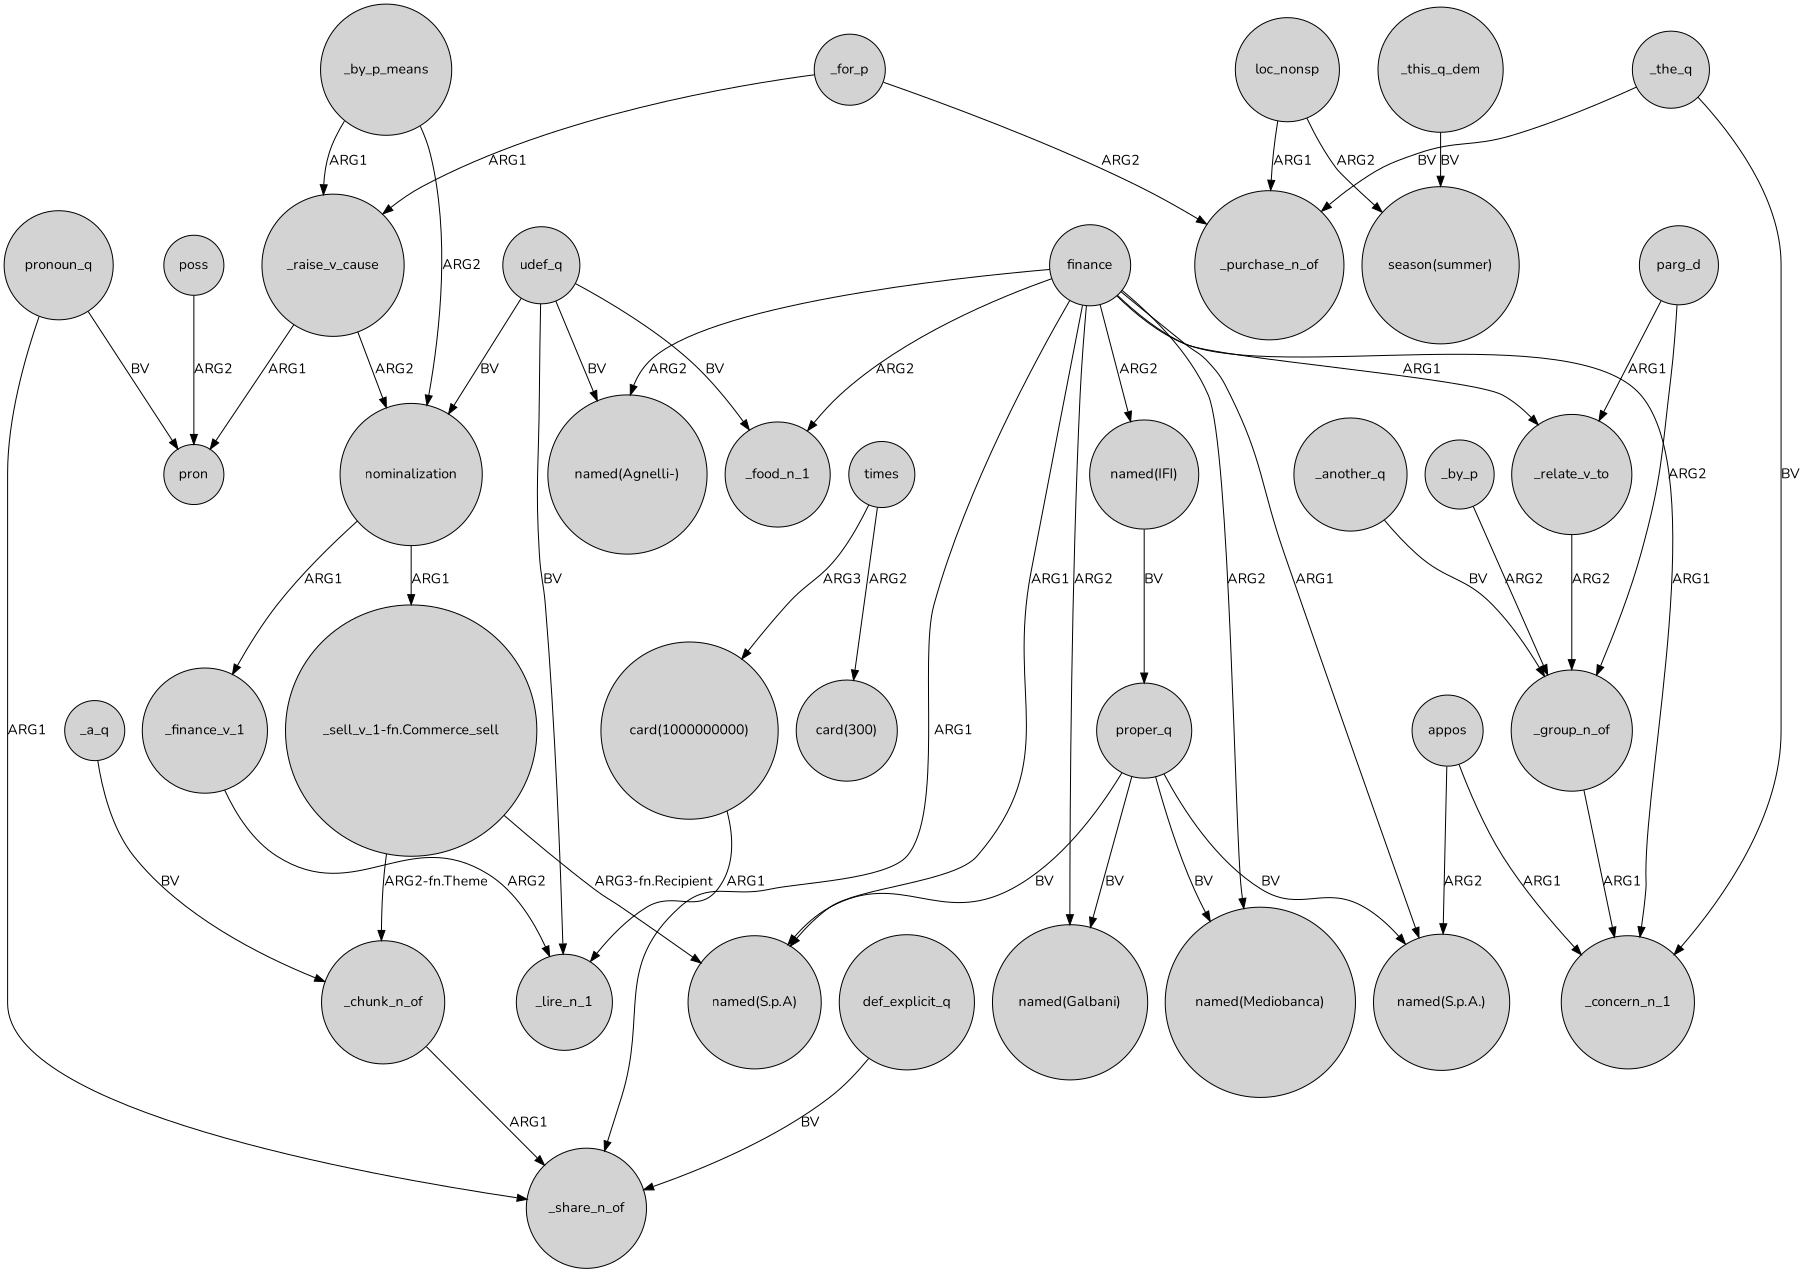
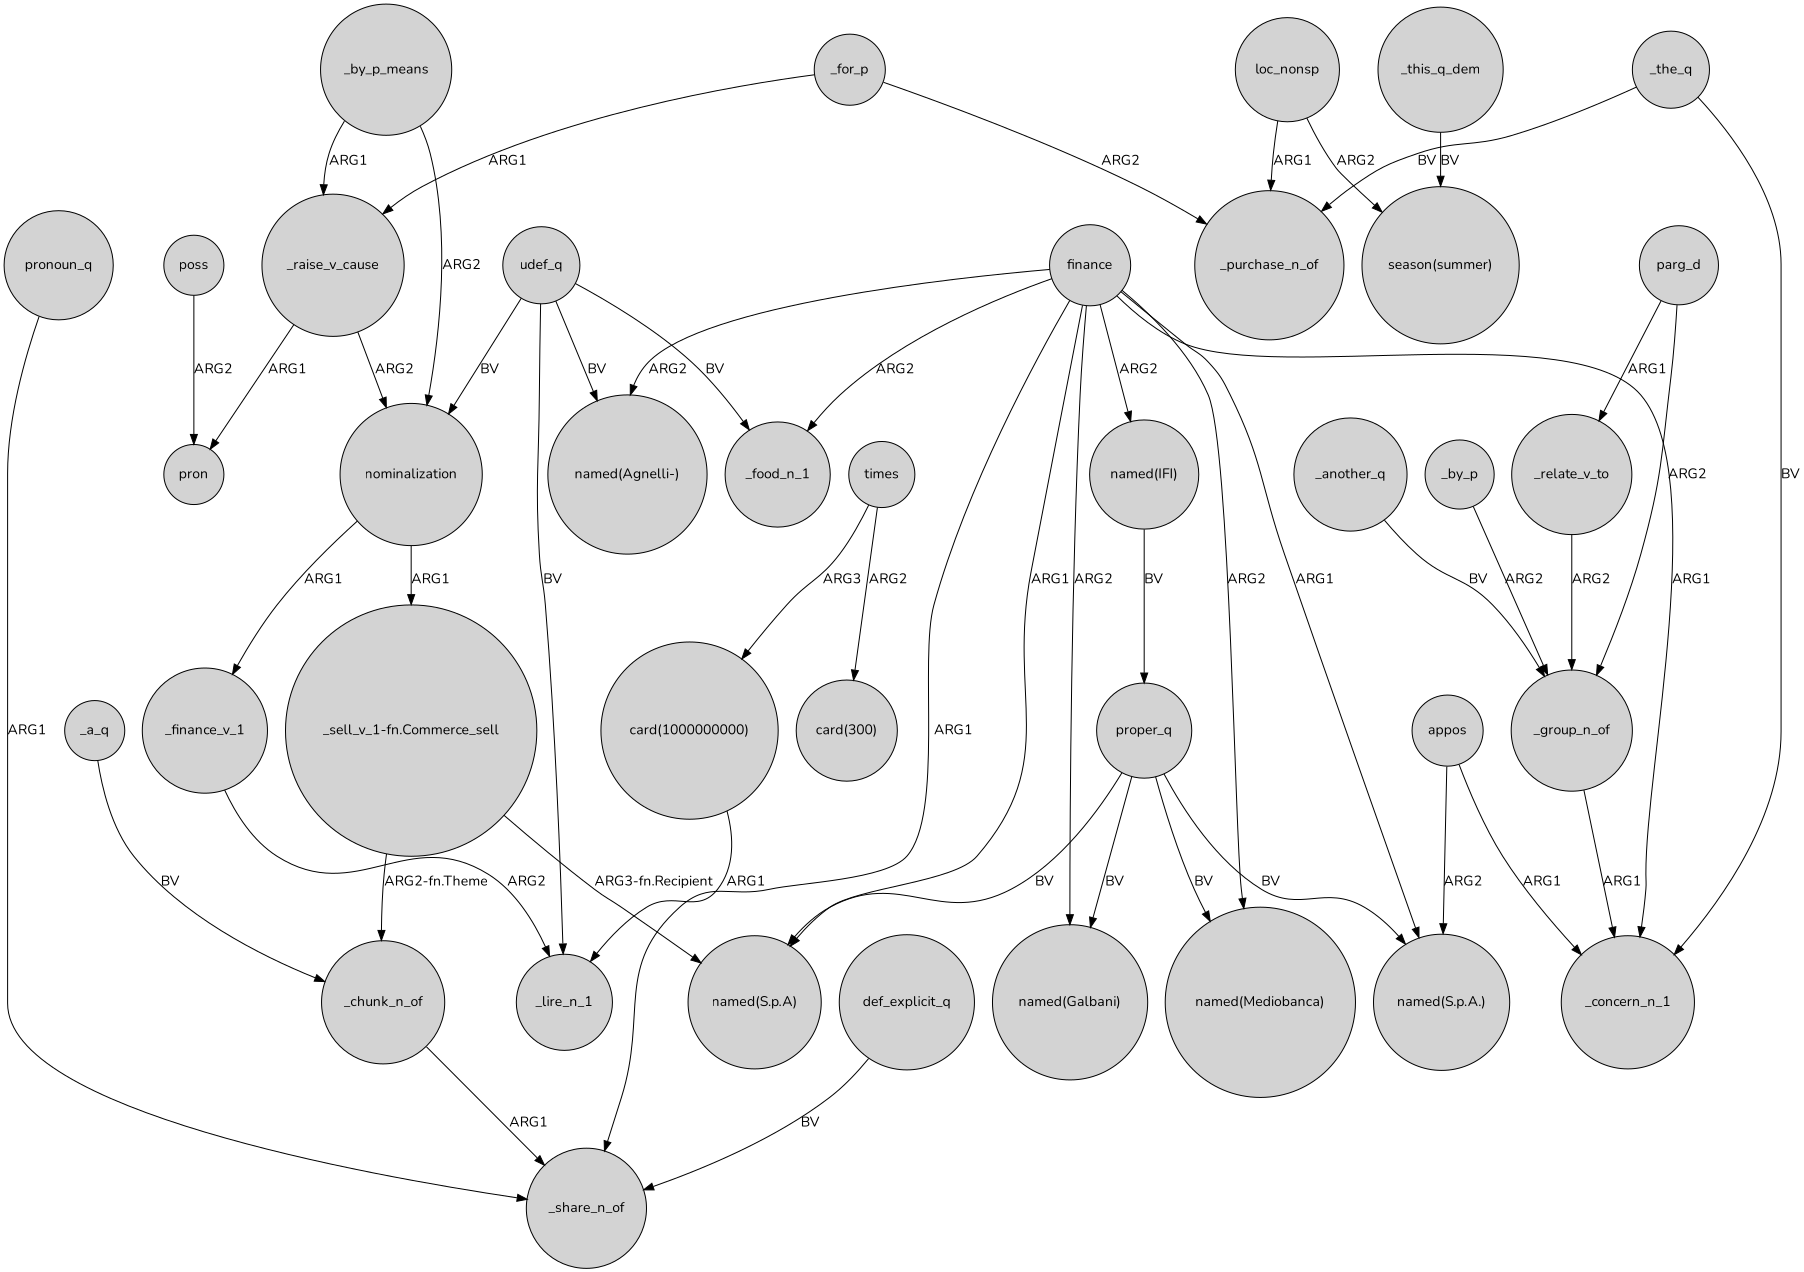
  digraph {
    fontname=Nunito
    node [fontname=Nunito shape=circle style=filled]
    edge [fontname=Nunito]
    proper_q
    "named(Galbani)"
    "named(S.p.A)"
    "named(S.p.A.)"
    "named(Mediobanca)"
    "named(IFI)"
    n7 [label=finance]
    _food_n_1
    _relate_v_to
    "named(Agnelli-)"
    _share_n_of
    _concern_n_1
    _group_n_of
    "_sell_v_1-fn.Commerce_sell"
    _chunk_n_of
    _by_p_means
    nominalization
    _raise_v_cause
    _finance_v_1
    pron
    _lire_n_1
    _this_q_dem
    "season(summer)"
    poss
    appos
    parg_d
    udef_q
    loc_nonsp
    _purchase_n_of
    times
    "card(300)"
    "card(1000000000)"
    _for_p
    _the_q
    pronoun_q
    _another_q
    _a_q
    _by_p
    def_explicit_q
    proper_q -> "named(Galbani)" [label=BV]
    proper_q -> "named(S.p.A)" [label=BV]
    proper_q -> "named(S.p.A.)" [label=BV]
    proper_q -> "named(Mediobanca)" [label=BV]
    "named(IFI)" -> proper_q [label=BV]
    n7 -> "named(Galbani)" [label=ARG2]
    n7 -> "named(S.p.A)" [label=ARG1]
    n7 -> "named(S.p.A.)" [label=ARG1]
    n7 -> "named(Mediobanca)" [label=ARG2]
    n7 -> "named(IFI)" [label=ARG2]
    n7 -> _food_n_1 [label=ARG2]
-   n7 -> _relate_v_to [label=ARG1]
    n7 -> "named(Agnelli-)" [label=ARG2]
    n7 -> _share_n_of [label=ARG1]
    n7 -> _concern_n_1 [label=ARG1]
    _relate_v_to -> _group_n_of [label=ARG2]
    _group_n_of -> _concern_n_1 [label=ARG1]
    "_sell_v_1-fn.Commerce_sell" -> "named(S.p.A)" [label="ARG3-fn.Recipient"]
    "_sell_v_1-fn.Commerce_sell" -> _chunk_n_of [label="ARG2-fn.Theme"]
    _chunk_n_of -> _share_n_of [label=ARG1]
    _by_p_means -> nominalization [label=ARG2]
    _by_p_means -> _raise_v_cause [label=ARG1]
    nominalization -> "_sell_v_1-fn.Commerce_sell" [label=ARG1]
    nominalization -> _finance_v_1 [label=ARG1]
    _raise_v_cause -> nominalization [label=ARG2]
    _raise_v_cause -> pron [label=ARG1]
    _finance_v_1 -> _lire_n_1 [label=ARG2]
    _this_q_dem -> "season(summer)" [label=BV]
    poss -> pron [label=ARG2]
    appos -> "named(S.p.A.)" [label=ARG2]
    appos -> _concern_n_1 [label=ARG1]
    parg_d -> _relate_v_to [label=ARG1]
    parg_d -> _group_n_of [label=ARG2]
    udef_q -> _food_n_1 [label=BV]
    udef_q -> "named(Agnelli-)" [label=BV]
    udef_q -> nominalization [label=BV]
    udef_q -> _lire_n_1 [label=BV]
    loc_nonsp -> "season(summer)" [label=ARG2]
    loc_nonsp -> _purchase_n_of [label=ARG1]
    times -> "card(300)" [label=ARG2]
    times -> "card(1000000000)" [label=ARG3]
    "card(1000000000)" -> _lire_n_1 [label=ARG1]
    _for_p -> _raise_v_cause [label=ARG1]
    _for_p -> _purchase_n_of [label=ARG2]
    _the_q -> _concern_n_1 [label=BV]
    _the_q -> _purchase_n_of [label=BV]
    pronoun_q -> _share_n_of [label=ARG1]
-   pronoun_q -> pron [label=BV]
    _another_q -> _group_n_of [label=BV]
    _a_q -> _chunk_n_of [label=BV]
    _by_p -> _group_n_of [label=ARG2]
    def_explicit_q -> _share_n_of [label=BV]
  }
